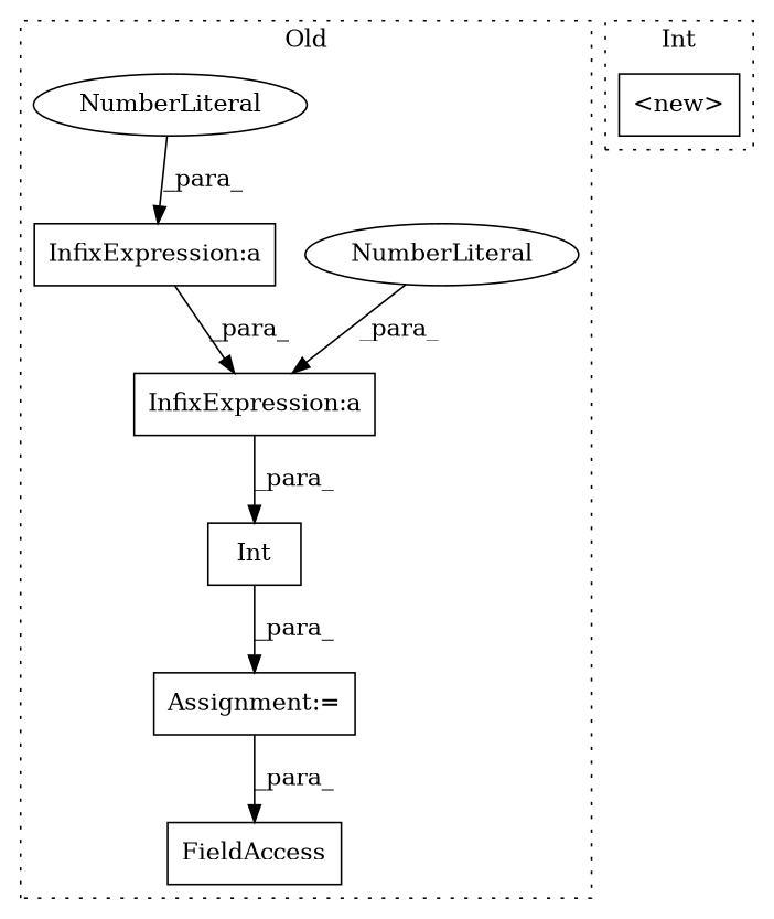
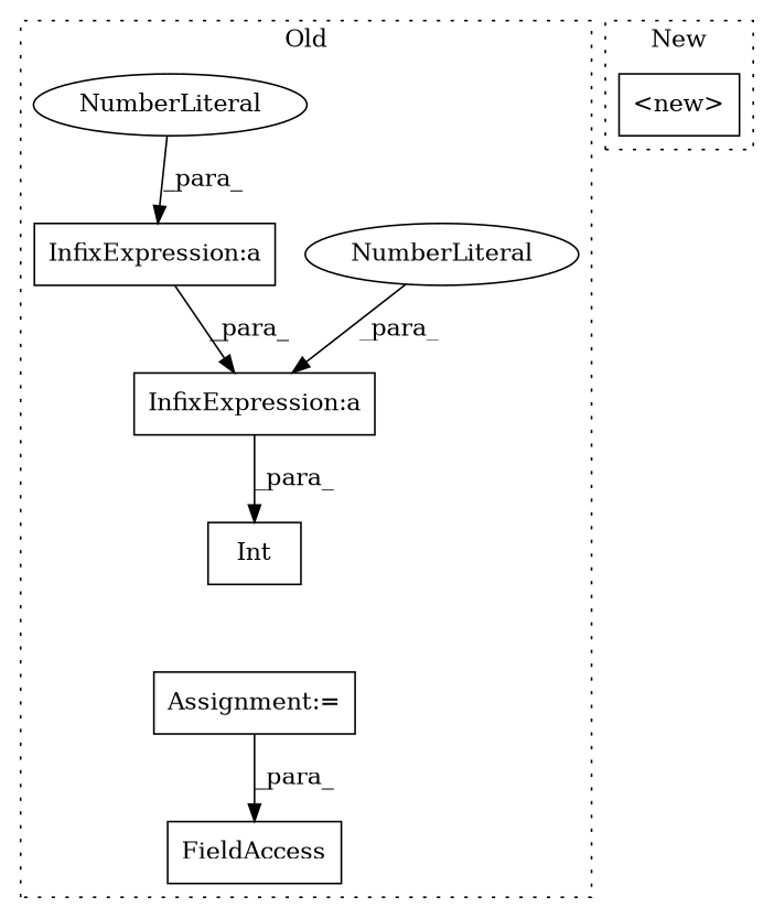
  digraph {
    node [a=27 l=1 shape=box]
    n1 [a=32 l="4,1" label=Int s="2325,2350"]
    n2 [a=7 label="Assignment:=" s=2366]
    n3 [a=22 l=9 label=FieldAccess s=2357]
    n4 [l=3 label="InfixExpression:a" s=2346]
    n5 [l=3 label="InfixExpression:a" s=2341]
    n6 [a=34 label=NumberLiteral s=2349 shape=ellipse]
    n7 [a=34 label=NumberLiteral s=2344 shape=ellipse]
    n8 [a=46 l="6,2" label="<new>" s="600,629"]
    subgraph cluster_1 {
      label=Old
      style=dotted
      n1
      n2
      n3
      n4
      n5
      n6
      n7
    }
    subgraph cluster_2 {
-     label=Int
+     label=New
      style=dotted
      n8
    }
-   n1 -> n2 [label=_para_]
    n2 -> n3 [label=_para_]
    n4 -> n1 [label=_para_]
    n5 -> n4 [label=_para_]
    n6 -> n4 [label=_para_]
    n7 -> n5 [label=_para_]
  }
